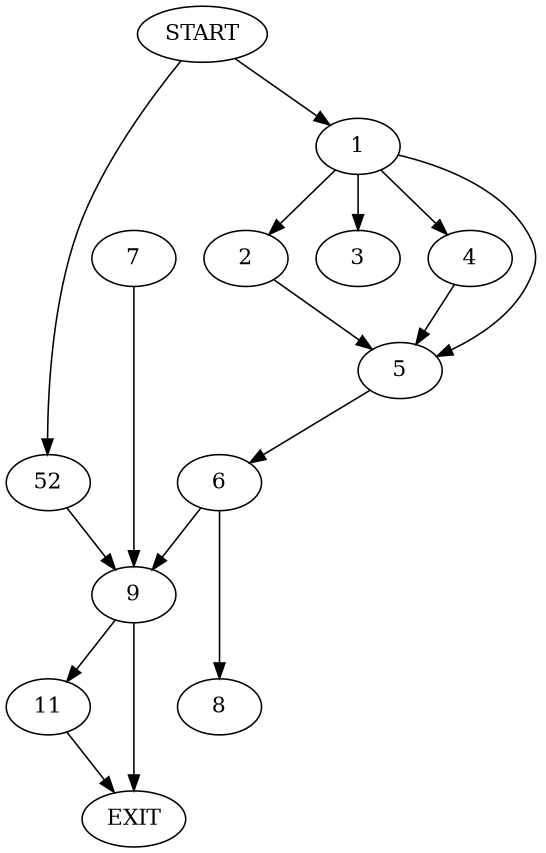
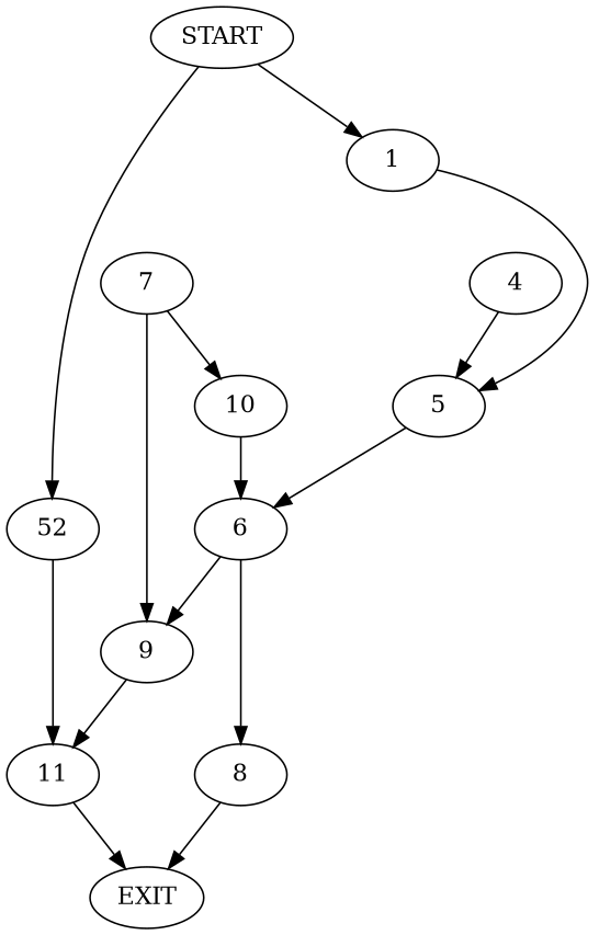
  digraph {
    n1 [label=START]
    1
    n3 [label=52]
-   2
-   3
    4
    5
    11
    n9 [label=EXIT]
    6
    8
    9
    7
+   10
    n1 -> 1
    n1 -> n3
-   1 -> 2
-   1 -> 3
-   1 -> 4
    1 -> 5
-   n3 -> 9
-   2 -> 5
+   n3 -> 11
    4 -> 5
    5 -> 6
    11 -> n9
    6 -> 8
    6 -> 9
-   9 -> n9
+   8 -> n9
    9 -> 11
    7 -> 9
+   7 -> 10
+   10 -> 6
  }
